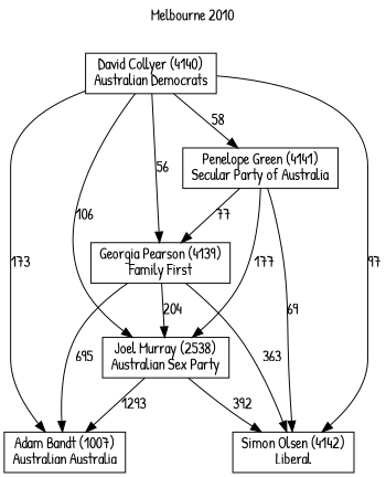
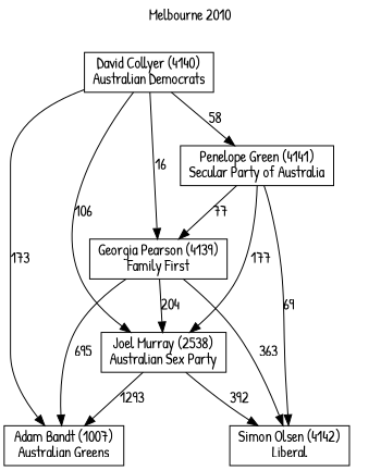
  digraph {
    fontname="Patrick Hand"
    label="Melbourne 2010"
    labelloc=t
    mclimit=10
    node [fontname="Patrick Hand" shape=box]
    edge [fontname="Patrick Hand"]
-   n1 [label="Adam Bandt (1007)\nAustralian Australia"]
+   n1 [label="Adam Bandt (1007)\nAustralian Greens"]
    n2 [label="David Collyer (4140)\nAustralian Democrats"]
    n3 [label="Georgia Pearson (4139)\nFamily First"]
    n4 [label="Joel Murray (2538)\nAustralian Sex Party"]
    n5 [label="Penelope Green (4141)\nSecular Party of Australia"]
    n6 [label="Simon Olsen (4142)\nLiberal"]
    n2 -> n1 [label=173]
-   n2 -> n3 [label=56]
+   n2 -> n3 [label=16]
    n2 -> n4 [label=106]
    n2 -> n5 [label=58]
-   n2 -> n6 [label=97]
    n3 -> n1 [label=695]
    n3 -> n4 [label=204]
    n3 -> n6 [label=363]
    n4 -> n1 [label=1293]
    n4 -> n6 [label=392]
    n5 -> n3 [label=77]
    n5 -> n4 [label=177]
    n5 -> n6 [label=69]
  }
